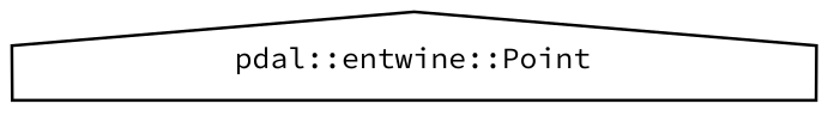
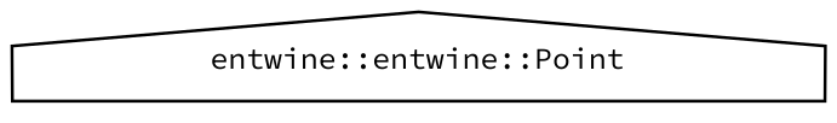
  digraph {
    rankdir=LR
    fontname="Source Code Pro"
-   n1 [color=black fillcolor=white fontname="Source Code Pro" fontsize=10 height=0.2 label="pdal::entwine::Point" shape=house style=filled width=0.4]
+   n1 [color=black fillcolor=white fontname="Source Code Pro" fontsize=10 height=0.2 label="entwine::entwine::Point" shape=house style=filled width=0.4]
  }
